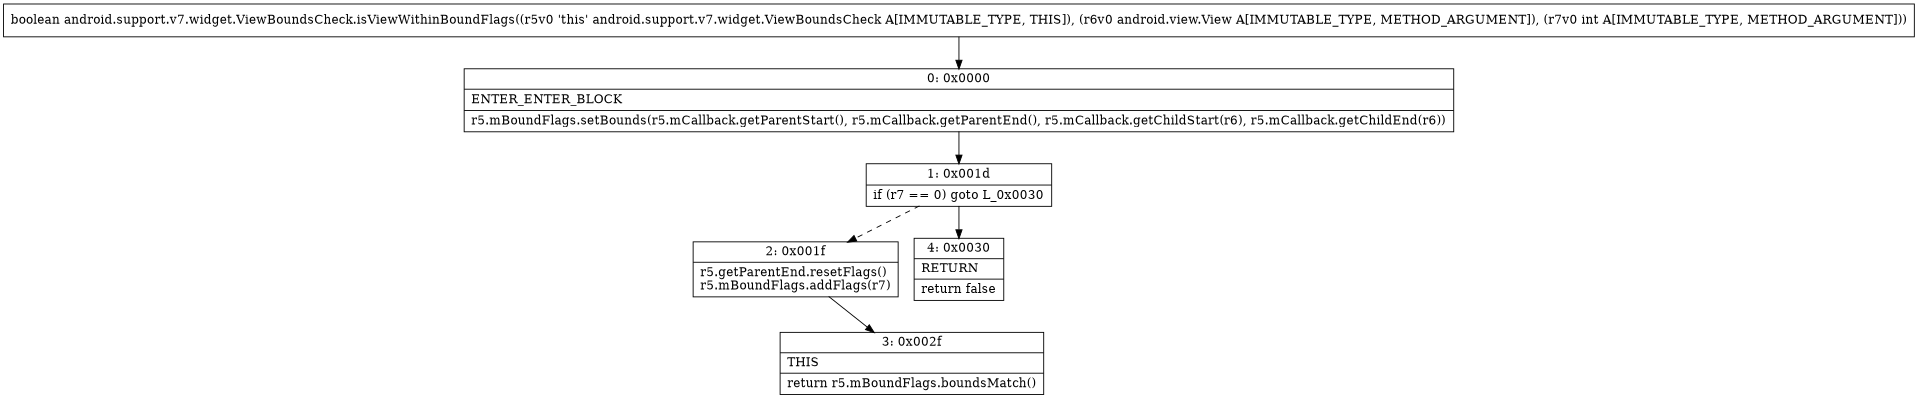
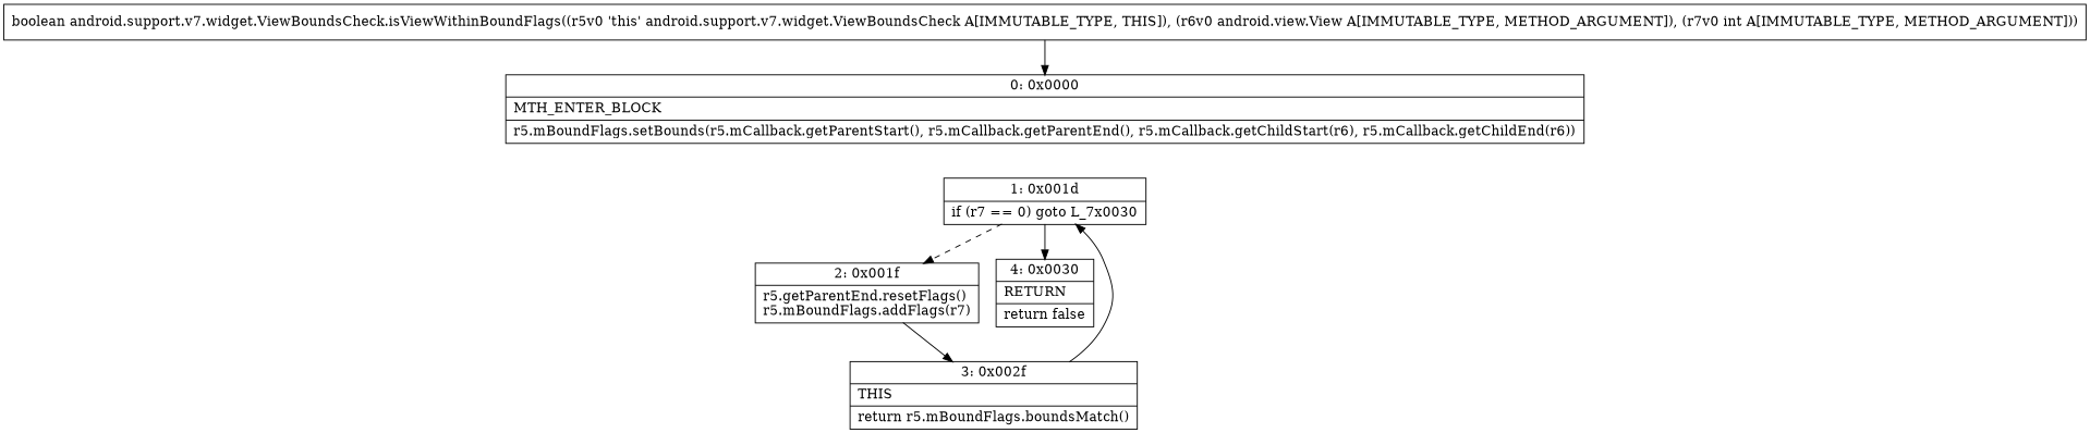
  digraph {
    node [shape=record]
-   n1 [label="{0\:\ 0x0000|ENTER_ENTER_BLOCK\l|r5.mBoundFlags.setBounds(r5.mCallback.getParentStart(), r5.mCallback.getParentEnd(), r5.mCallback.getChildStart(r6), r5.mCallback.getChildEnd(r6))\l}"]
-   n2 [label="{1\:\ 0x001d|if (r7 == 0) goto L_0x0030\l}"]
+   n1 [label="{0\:\ 0x0000|MTH_ENTER_BLOCK\l|r5.mBoundFlags.setBounds(r5.mCallback.getParentStart(), r5.mCallback.getParentEnd(), r5.mCallback.getChildStart(r6), r5.mCallback.getChildEnd(r6))\l}"]
+   n2 [label="{1\:\ 0x001d|if (r7 == 0) goto L_7x0030\l}"]
    n3 [label="{2\:\ 0x001f|r5.getParentEnd.resetFlags()\lr5.mBoundFlags.addFlags(r7)\l}"]
    n4 [label="{4\:\ 0x0030|RETURN\l|return false\l}"]
    n5 [label="{3\:\ 0x002f|THIS\l|return r5.mBoundFlags.boundsMatch()\l}"]
    n6 [label="{boolean android.support.v7.widget.ViewBoundsCheck.isViewWithinBoundFlags((r5v0 'this' android.support.v7.widget.ViewBoundsCheck A[IMMUTABLE_TYPE, THIS]), (r6v0 android.view.View A[IMMUTABLE_TYPE, METHOD_ARGUMENT]), (r7v0 int A[IMMUTABLE_TYPE, METHOD_ARGUMENT])) }"]
-   n1 -> n2
+   n5 -> n2
    n2 -> n3 [style=dashed]
    n2 -> n4
    n3 -> n5
    n6 -> n1
  }
